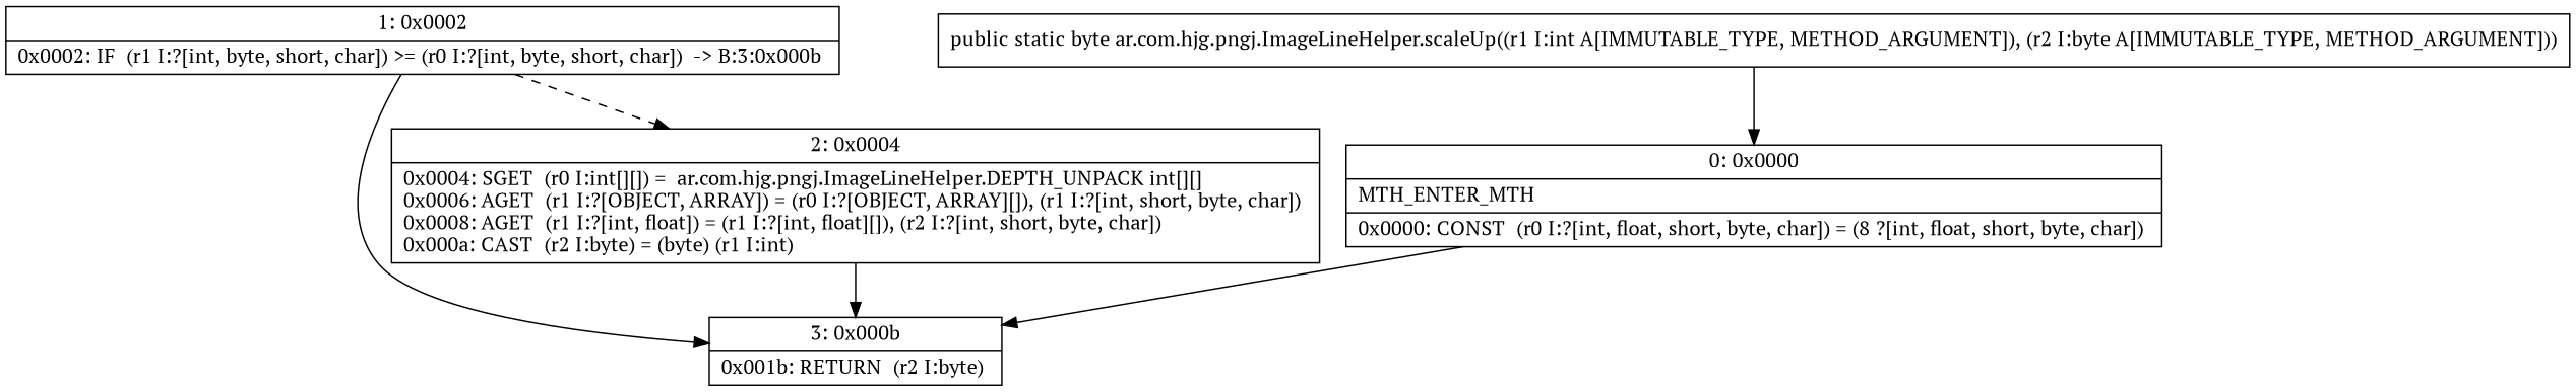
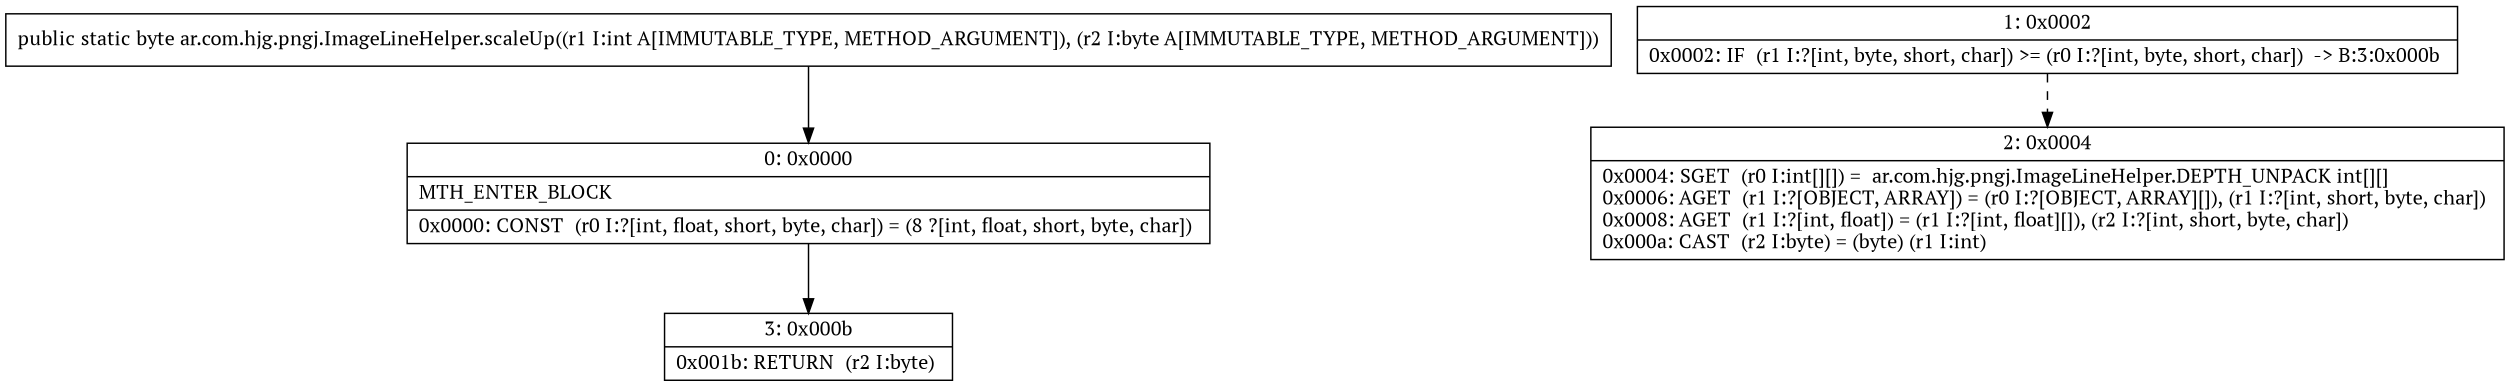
  digraph {
    fontname="PT Serif"
    node [fontname="PT Serif" shape=record]
    edge [fontname="PT Serif"]
-   n1 [label="{0\:\ 0x0000|MTH_ENTER_MTH\l|0x0000: CONST  (r0 I:?[int, float, short, byte, char]) = (8 ?[int, float, short, byte, char]) \l}"]
+   n1 [label="{0\:\ 0x0000|MTH_ENTER_BLOCK\l|0x0000: CONST  (r0 I:?[int, float, short, byte, char]) = (8 ?[int, float, short, byte, char]) \l}"]
    n2 [label="{3\:\ 0x000b|0x001b: RETURN  (r2 I:byte) \l}"]
    n3 [label="{1\:\ 0x0002|0x0002: IF  (r1 I:?[int, byte, short, char]) \>= (r0 I:?[int, byte, short, char])  \-\> B:3:0x000b \l}"]
    n4 [label="{2\:\ 0x0004|0x0004: SGET  (r0 I:int[][]) =  ar.com.hjg.pngj.ImageLineHelper.DEPTH_UNPACK int[][] \l0x0006: AGET  (r1 I:?[OBJECT, ARRAY]) = (r0 I:?[OBJECT, ARRAY][]), (r1 I:?[int, short, byte, char]) \l0x0008: AGET  (r1 I:?[int, float]) = (r1 I:?[int, float][]), (r2 I:?[int, short, byte, char]) \l0x000a: CAST  (r2 I:byte) = (byte) (r1 I:int) \l}"]
    n5 [label="{public static byte ar.com.hjg.pngj.ImageLineHelper.scaleUp((r1 I:int A[IMMUTABLE_TYPE, METHOD_ARGUMENT]), (r2 I:byte A[IMMUTABLE_TYPE, METHOD_ARGUMENT])) }"]
    n1 -> n2
-   n3 -> n2
    n3 -> n4 [style=dashed]
-   n4 -> n2
    n5 -> n1
  }
